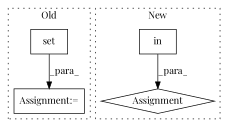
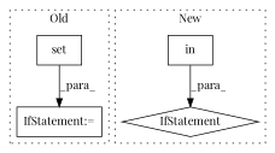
  digraph {
    fontname="Playfair Display"
    node [fontname="Playfair Display" shape=box]
    edge [fontname="Playfair Display"]
    n1 [a=32 l="4,1" label=set s="10539,10571"]
-   n2 [a=7 l=1 label="Assignment:=" s=10538]
+   n2 [a=7 l=1 label="IfStatement:=" s=10538]
    n3 [a=105 l=41 label=in s=11084]
-   n4 [a=25 l="4,2" label=Assignment s="11044,11190" shape=diamond]
+   n4 [a=25 l="4,2" label=IfStatement s="11044,11190" shape=diamond]
    subgraph cluster_1 {
      label=Old
      style=dotted
      n1
      n2
    }
    subgraph cluster_2 {
      label=New
      style=dotted
      n3
      n4
    }
    n1 -> n2 [label=_para_]
    n3 -> n4 [label=_para_]
  }
